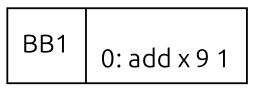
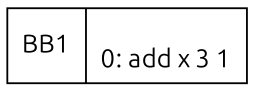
  digraph {
    fontname=Ubuntu
-   n1 [label="<b>BB1 | {\n	0: add x 9 1\n}" shape=record fontname=Ubuntu]
+   n1 [label="<b>BB1 | {\n	0: add x 3 1\n}" shape=record fontname=Ubuntu]
  }
